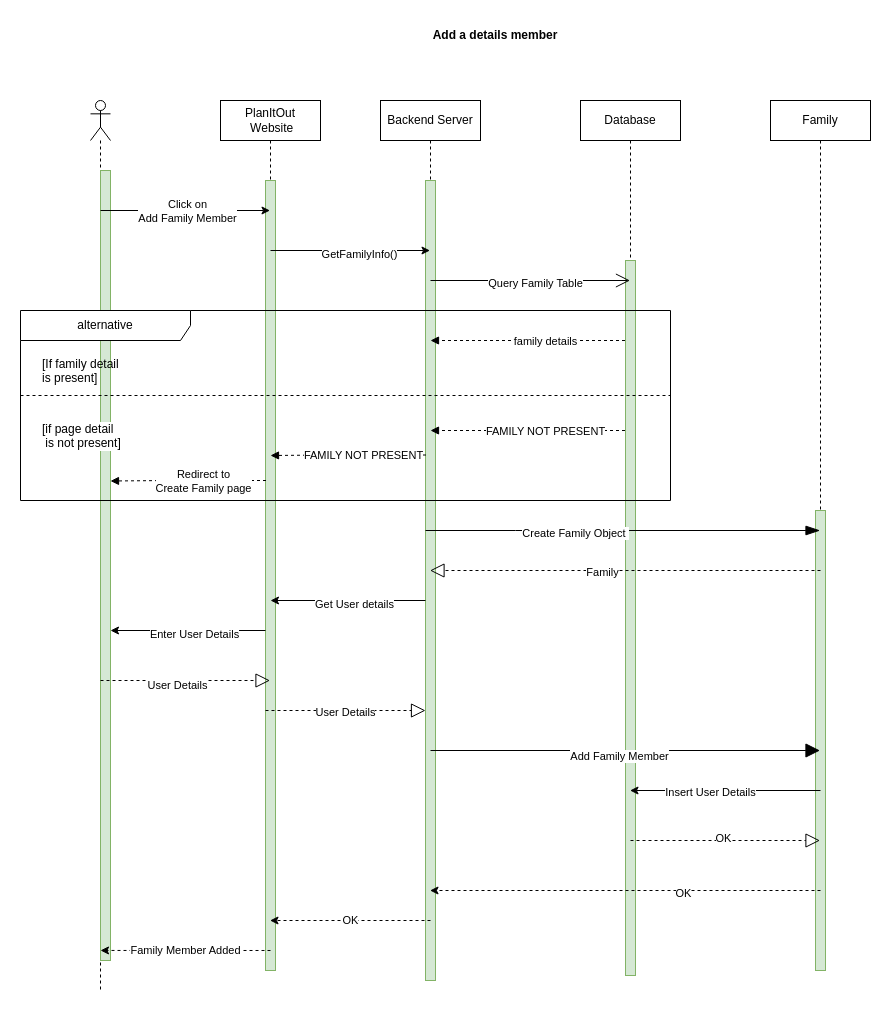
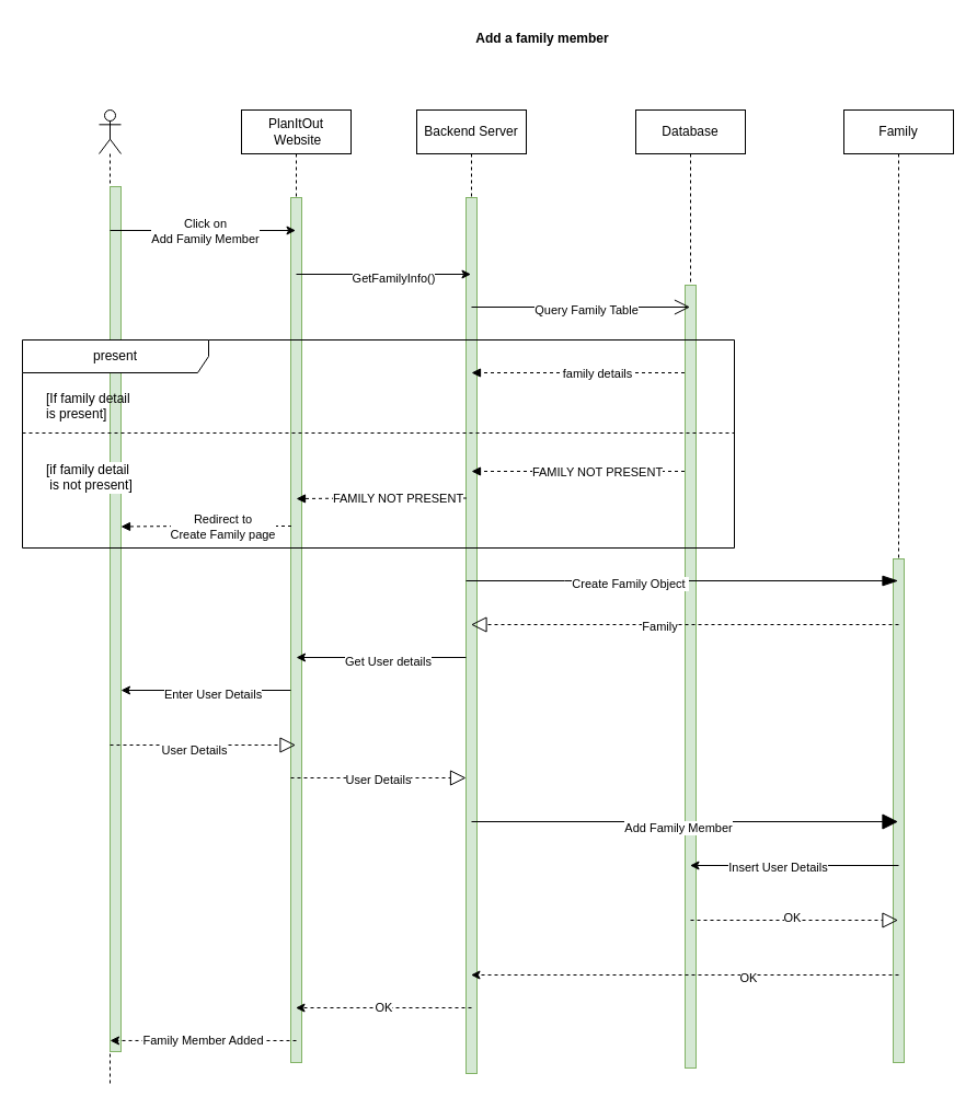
  <mxCell id="0" />
  <mxCell id="1" parent="0" />
  <mxCell id="2" value="" style="shape=umlLifeline;perimeter=lifelinePerimeter;whiteSpace=wrap;html=1;container=1;dropTarget=0;collapsible=0;recursiveResize=0;outlineConnect=0;portConstraint=eastwest;newEdgeStyle={&quot;curved&quot;:0,&quot;rounded&quot;:0};participant=umlActor;" vertex="1" parent="1"><mxGeometry x="90" y="100" width="20" height="890" as="geometry" /></mxCell>
  <mxCell id="3" value="" style="html=1;points=[[0,0,0,0,5],[0,1,0,0,-5],[1,0,0,0,5],[1,1,0,0,-5]];perimeter=orthogonalPerimeter;outlineConnect=0;targetShapes=umlLifeline;portConstraint=eastwest;newEdgeStyle={&quot;curved&quot;:0,&quot;rounded&quot;:0};fillColor=#d5e8d4;strokeColor=#82b366;" vertex="1" parent="2"><mxGeometry x="10" y="70" width="10" height="790" as="geometry" /></mxCell>
  <mxCell id="4" value="PlanItOut&lt;br&gt;&amp;nbsp;Website" style="shape=umlLifeline;perimeter=lifelinePerimeter;whiteSpace=wrap;html=1;container=1;dropTarget=0;collapsible=0;recursiveResize=0;outlineConnect=0;portConstraint=eastwest;newEdgeStyle={&quot;curved&quot;:0,&quot;rounded&quot;:0};" vertex="1" parent="1"><mxGeometry x="220" y="100" width="100" height="870" as="geometry" /></mxCell>
  <mxCell id="5" value="" style="html=1;points=[[0,0,0,0,5],[0,1,0,0,-5],[1,0,0,0,5],[1,1,0,0,-5]];perimeter=orthogonalPerimeter;outlineConnect=0;targetShapes=umlLifeline;portConstraint=eastwest;newEdgeStyle={&quot;curved&quot;:0,&quot;rounded&quot;:0};fillColor=#d5e8d4;strokeColor=#82b366;" vertex="1" parent="4"><mxGeometry x="45" y="80" width="10" height="790" as="geometry" /></mxCell>
  <mxCell id="6" value="Backend Server" style="shape=umlLifeline;perimeter=lifelinePerimeter;whiteSpace=wrap;html=1;container=1;dropTarget=0;collapsible=0;recursiveResize=0;outlineConnect=0;portConstraint=eastwest;newEdgeStyle={&quot;curved&quot;:0,&quot;rounded&quot;:0};" vertex="1" parent="1"><mxGeometry x="380" y="100" width="100" height="880" as="geometry" /></mxCell>
  <mxCell id="7" value="" style="html=1;points=[[0,0,0,0,5],[0,1,0,0,-5],[1,0,0,0,5],[1,1,0,0,-5]];perimeter=orthogonalPerimeter;outlineConnect=0;targetShapes=umlLifeline;portConstraint=eastwest;newEdgeStyle={&quot;curved&quot;:0,&quot;rounded&quot;:0};fillColor=#d5e8d4;strokeColor=#82b366;" vertex="1" parent="6"><mxGeometry x="45" y="80" width="10" height="800" as="geometry" /></mxCell>
  <mxCell id="8" value="Database" style="shape=umlLifeline;perimeter=lifelinePerimeter;whiteSpace=wrap;html=1;container=1;dropTarget=0;collapsible=0;recursiveResize=0;outlineConnect=0;portConstraint=eastwest;newEdgeStyle={&quot;curved&quot;:0,&quot;rounded&quot;:0};" vertex="1" parent="1"><mxGeometry x="580" y="100" width="100" height="875" as="geometry" /></mxCell>
  <mxCell id="9" value="" style="html=1;points=[[0,0,0,0,5],[0,1,0,0,-5],[1,0,0,0,5],[1,1,0,0,-5]];perimeter=orthogonalPerimeter;outlineConnect=0;targetShapes=umlLifeline;portConstraint=eastwest;newEdgeStyle={&quot;curved&quot;:0,&quot;rounded&quot;:0};fillColor=#d5e8d4;strokeColor=#82b366;" vertex="1" parent="8"><mxGeometry x="45" y="160" width="10" height="715" as="geometry" /></mxCell>
- <mxCell id="10" value="&lt;b&gt;Add a details member&lt;/b&gt;" style="text;html=1;align=center;verticalAlign=middle;whiteSpace=wrap;rounded=0;" vertex="1" parent="1"><mxGeometry x="400" y="20" width="190" height="30" as="geometry" /></mxCell>
+ <mxCell id="10" value="&lt;b&gt;Add a family member&lt;/b&gt;" style="text;html=1;align=center;verticalAlign=middle;whiteSpace=wrap;rounded=0;" vertex="1" parent="1"><mxGeometry x="400" y="20" width="190" height="30" as="geometry" /></mxCell>
  <mxCell id="11" value="" style="endArrow=classic;html=1;rounded=0;" edge="1" parent="1" target="4"><mxGeometry width="50" height="50" relative="1" as="geometry"><mxPoint x="100" y="210" as="sourcePoint" /><mxPoint x="150" y="160" as="targetPoint" /></mxGeometry></mxCell>
  <mxCell id="12" value="Click on &lt;br&gt;Add Family Member" style="edgeLabel;html=1;align=center;verticalAlign=middle;resizable=0;points=[];" vertex="1" connectable="0" parent="11"><mxGeometry x="0.017" relative="1" as="geometry"><mxPoint as="offset" /></mxGeometry></mxCell>
  <mxCell id="13" value="" style="endArrow=classic;html=1;rounded=0;" edge="1" parent="1" target="6"><mxGeometry width="50" height="50" relative="1" as="geometry"><mxPoint x="270" y="250" as="sourcePoint" /><mxPoint x="320" y="200" as="targetPoint" /></mxGeometry></mxCell>
  <mxCell id="14" value="GetFamilyInfo()" style="edgeLabel;html=1;align=center;verticalAlign=middle;resizable=0;points=[];" vertex="1" connectable="0" parent="13"><mxGeometry x="0.103" y="-3" relative="1" as="geometry"><mxPoint as="offset" /></mxGeometry></mxCell>
  <mxCell id="15" value="" style="endArrow=open;endFill=1;endSize=12;html=1;rounded=0;" edge="1" parent="1" target="8"><mxGeometry width="160" relative="1" as="geometry"><mxPoint x="430" y="280" as="sourcePoint" /><mxPoint x="590" y="280" as="targetPoint" /></mxGeometry></mxCell>
  <mxCell id="16" value="Query Family Table" style="edgeLabel;html=1;align=center;verticalAlign=middle;resizable=0;points=[];" vertex="1" connectable="0" parent="15"><mxGeometry x="0.043" y="-2" relative="1" as="geometry"><mxPoint as="offset" /></mxGeometry></mxCell>
- <mxCell id="17" value="alternative" style="shape=umlFrame;whiteSpace=wrap;html=1;pointerEvents=0;recursiveResize=0;container=1;collapsible=0;width=170;" vertex="1" parent="1"><mxGeometry x="20" y="310" width="650" height="190" as="geometry" /></mxCell>
+ <mxCell id="17" value="present" style="shape=umlFrame;whiteSpace=wrap;html=1;pointerEvents=0;recursiveResize=0;container=1;collapsible=0;width=170;" vertex="1" parent="1"><mxGeometry x="20" y="310" width="650" height="190" as="geometry" /></mxCell>
  <mxCell id="18" value="[If family detail &lt;br&gt;is present]" style="text;html=1;" vertex="1" parent="17"><mxGeometry width="100" height="20" relative="1" as="geometry"><mxPoint x="20" y="40" as="offset" /></mxGeometry></mxCell>
- <mxCell id="19" value="[if page detail&lt;br&gt;&amp;nbsp;is not present]" style="line;strokeWidth=1;dashed=1;labelPosition=center;verticalLabelPosition=bottom;align=left;verticalAlign=top;spacingLeft=20;spacingTop=15;html=1;whiteSpace=wrap;" vertex="1" parent="17"><mxGeometry y="80" width="650" height="10" as="geometry" /></mxCell>
+ <mxCell id="19" value="[if family detail&lt;br&gt;&amp;nbsp;is not present]" style="line;strokeWidth=1;dashed=1;labelPosition=center;verticalLabelPosition=bottom;align=left;verticalAlign=top;spacingLeft=20;spacingTop=15;html=1;whiteSpace=wrap;" vertex="1" parent="17"><mxGeometry y="80" width="650" height="10" as="geometry" /></mxCell>
  <mxCell id="20" value="" style="html=1;verticalAlign=bottom;labelBackgroundColor=none;endArrow=block;endFill=1;dashed=1;rounded=0;" edge="1" parent="17"><mxGeometry width="160" relative="1" as="geometry"><mxPoint x="604.5" y="30" as="sourcePoint" /><mxPoint x="410" y="30" as="targetPoint" /></mxGeometry></mxCell>
  <mxCell id="21" value="family details" style="edgeLabel;html=1;align=center;verticalAlign=middle;resizable=0;points=[];" vertex="1" connectable="0" parent="20"><mxGeometry x="-0.172" relative="1" as="geometry"><mxPoint x="1" as="offset" /></mxGeometry></mxCell>
  <mxCell id="22" value="" style="html=1;verticalAlign=bottom;labelBackgroundColor=none;endArrow=block;endFill=1;dashed=1;rounded=0;" edge="1" parent="17"><mxGeometry width="160" relative="1" as="geometry"><mxPoint x="604.5" y="120" as="sourcePoint" /><mxPoint x="410" y="120" as="targetPoint" /><Array as="points"><mxPoint x="510" y="120" /></Array></mxGeometry></mxCell>
  <mxCell id="23" value="FAMILY NOT PRESENT" style="edgeLabel;html=1;align=center;verticalAlign=middle;resizable=0;points=[];" vertex="1" connectable="0" parent="22"><mxGeometry x="-0.172" relative="1" as="geometry"><mxPoint x="1" as="offset" /></mxGeometry></mxCell>
  <mxCell id="24" value="" style="html=1;verticalAlign=bottom;labelBackgroundColor=none;endArrow=block;endFill=1;dashed=1;rounded=0;" edge="1" parent="17"><mxGeometry width="160" relative="1" as="geometry"><mxPoint x="405.5" y="144.5" as="sourcePoint" /><mxPoint x="250" y="145" as="targetPoint" /><Array as="points"><mxPoint x="311" y="144.5" /></Array></mxGeometry></mxCell>
  <mxCell id="25" value="FAMILY NOT PRESENT" style="edgeLabel;html=1;align=center;verticalAlign=middle;resizable=0;points=[];" vertex="1" connectable="0" parent="24"><mxGeometry x="-0.172" relative="1" as="geometry"><mxPoint x="1" as="offset" /></mxGeometry></mxCell>
  <mxCell id="26" value="" style="html=1;verticalAlign=bottom;labelBackgroundColor=none;endArrow=block;endFill=1;dashed=1;rounded=0;" edge="1" parent="17"><mxGeometry width="160" relative="1" as="geometry"><mxPoint x="245.5" y="170" as="sourcePoint" /><mxPoint x="90" y="170.5" as="targetPoint" /><Array as="points"><mxPoint x="151" y="170" /></Array></mxGeometry></mxCell>
  <mxCell id="27" value="Redirect to&lt;br&gt;Create Family page" style="edgeLabel;html=1;align=center;verticalAlign=middle;resizable=0;points=[];" vertex="1" connectable="0" parent="26"><mxGeometry x="-0.172" relative="1" as="geometry"><mxPoint x="1" as="offset" /></mxGeometry></mxCell>
  <mxCell id="28" value="Family" style="shape=umlLifeline;perimeter=lifelinePerimeter;whiteSpace=wrap;html=1;container=1;dropTarget=0;collapsible=0;recursiveResize=0;outlineConnect=0;portConstraint=eastwest;newEdgeStyle={&quot;curved&quot;:0,&quot;rounded&quot;:0};" vertex="1" parent="1"><mxGeometry x="770" y="100" width="100" height="870" as="geometry" /></mxCell>
  <mxCell id="29" value="" style="html=1;points=[[0,0,0,0,5],[0,1,0,0,-5],[1,0,0,0,5],[1,1,0,0,-5]];perimeter=orthogonalPerimeter;outlineConnect=0;targetShapes=umlLifeline;portConstraint=eastwest;newEdgeStyle={&quot;curved&quot;:0,&quot;rounded&quot;:0};fillColor=#d5e8d4;strokeColor=#82b366;" vertex="1" parent="28"><mxGeometry x="45" y="410" width="10" height="460" as="geometry" /></mxCell>
  <mxCell id="30" value="" style="endArrow=blockThin;endFill=1;endSize=12;html=1;rounded=0;" edge="1" parent="1" target="28"><mxGeometry width="160" relative="1" as="geometry"><mxPoint x="425" y="530" as="sourcePoint" /><mxPoint x="585" y="530" as="targetPoint" /><Array as="points"><mxPoint x="515" y="530" /></Array></mxGeometry></mxCell>
  <mxCell id="31" value="Create Family Object&amp;nbsp;" style="edgeLabel;html=1;align=center;verticalAlign=middle;resizable=0;points=[];" vertex="1" connectable="0" parent="30"><mxGeometry x="-0.245" y="-2" relative="1" as="geometry"><mxPoint as="offset" /></mxGeometry></mxCell>
  <mxCell id="32" value="" style="endArrow=block;dashed=1;endFill=0;endSize=12;html=1;rounded=0;" edge="1" parent="1" target="6"><mxGeometry width="160" relative="1" as="geometry"><mxPoint x="820" y="570" as="sourcePoint" /><mxPoint x="660" y="570" as="targetPoint" /></mxGeometry></mxCell>
  <mxCell id="33" value="Family" style="edgeLabel;html=1;align=center;verticalAlign=middle;resizable=0;points=[];" vertex="1" connectable="0" parent="32"><mxGeometry x="0.122" y="1" relative="1" as="geometry"><mxPoint as="offset" /></mxGeometry></mxCell>
  <mxCell id="34" value="" style="endArrow=classic;html=1;rounded=0;" edge="1" parent="1"><mxGeometry width="50" height="50" relative="1" as="geometry"><mxPoint x="425" y="600" as="sourcePoint" /><mxPoint x="270" y="600" as="targetPoint" /></mxGeometry></mxCell>
  <mxCell id="35" value="Get User details" style="edgeLabel;html=1;align=center;verticalAlign=middle;resizable=0;points=[];" vertex="1" connectable="0" parent="34"><mxGeometry x="-0.074" y="3" relative="1" as="geometry"><mxPoint as="offset" /></mxGeometry></mxCell>
  <mxCell id="36" value="" style="endArrow=classic;html=1;rounded=0;" edge="1" parent="1"><mxGeometry width="50" height="50" relative="1" as="geometry"><mxPoint x="265" y="630" as="sourcePoint" /><mxPoint x="110" y="630" as="targetPoint" /></mxGeometry></mxCell>
  <mxCell id="37" value="Enter User Details" style="edgeLabel;html=1;align=center;verticalAlign=middle;resizable=0;points=[];" vertex="1" connectable="0" parent="36"><mxGeometry x="-0.074" y="3" relative="1" as="geometry"><mxPoint as="offset" /></mxGeometry></mxCell>
  <mxCell id="38" value="" style="endArrow=block;dashed=1;endFill=0;endSize=12;html=1;rounded=0;" edge="1" parent="1" target="4"><mxGeometry width="160" relative="1" as="geometry"><mxPoint x="100" y="680" as="sourcePoint" /><mxPoint x="260" y="680" as="targetPoint" /></mxGeometry></mxCell>
  <mxCell id="39" value="User Details" style="edgeLabel;html=1;align=center;verticalAlign=middle;resizable=0;points=[];" vertex="1" connectable="0" parent="38"><mxGeometry x="-0.103" y="-4" relative="1" as="geometry"><mxPoint as="offset" /></mxGeometry></mxCell>
  <mxCell id="40" value="" style="endArrow=block;dashed=1;endFill=0;endSize=12;html=1;rounded=0;" edge="1" parent="1"><mxGeometry width="160" relative="1" as="geometry"><mxPoint x="265" y="710" as="sourcePoint" /><mxPoint x="425" y="710" as="targetPoint" /></mxGeometry></mxCell>
  <mxCell id="41" value="User Details" style="edgeLabel;html=1;align=center;verticalAlign=middle;resizable=0;points=[];" vertex="1" connectable="0" parent="40"><mxGeometry x="-0.013" y="-1" relative="1" as="geometry"><mxPoint as="offset" /></mxGeometry></mxCell>
  <mxCell id="42" value="" style="endArrow=block;endFill=1;endSize=12;html=1;rounded=0;" edge="1" parent="1" target="28"><mxGeometry width="160" relative="1" as="geometry"><mxPoint x="430" y="750" as="sourcePoint" /><mxPoint x="590" y="750" as="targetPoint" /></mxGeometry></mxCell>
  <mxCell id="43" value="Add Family Member" style="edgeLabel;html=1;align=center;verticalAlign=middle;resizable=0;points=[];" vertex="1" connectable="0" parent="42"><mxGeometry x="-0.035" y="-5" relative="1" as="geometry"><mxPoint as="offset" /></mxGeometry></mxCell>
  <mxCell id="44" value="" style="endArrow=classic;html=1;rounded=0;" edge="1" parent="1" target="8"><mxGeometry width="50" height="50" relative="1" as="geometry"><mxPoint x="820" y="790" as="sourcePoint" /><mxPoint x="710" y="790" as="targetPoint" /></mxGeometry></mxCell>
  <mxCell id="45" value="Insert User Details" style="edgeLabel;html=1;align=center;verticalAlign=middle;resizable=0;points=[];" vertex="1" connectable="0" parent="44"><mxGeometry x="0.165" y="1" relative="1" as="geometry"><mxPoint as="offset" /></mxGeometry></mxCell>
  <mxCell id="46" value="" style="endArrow=block;dashed=1;endFill=0;endSize=12;html=1;rounded=0;" edge="1" parent="1" target="28"><mxGeometry width="160" relative="1" as="geometry"><mxPoint x="630" y="840" as="sourcePoint" /><mxPoint x="790" y="840" as="targetPoint" /></mxGeometry></mxCell>
  <mxCell id="47" value="OK" style="edgeLabel;html=1;align=center;verticalAlign=middle;resizable=0;points=[];" vertex="1" connectable="0" parent="46"><mxGeometry x="-0.029" y="3" relative="1" as="geometry"><mxPoint as="offset" /></mxGeometry></mxCell>
  <mxCell id="48" value="" style="endArrow=classic;html=1;rounded=0;dashed=1;" edge="1" parent="1" target="6"><mxGeometry width="50" height="50" relative="1" as="geometry"><mxPoint x="820" y="890" as="sourcePoint" /><mxPoint x="710" y="890" as="targetPoint" /></mxGeometry></mxCell>
  <mxCell id="49" value="OK" style="edgeLabel;html=1;align=center;verticalAlign=middle;resizable=0;points=[];" vertex="1" connectable="0" parent="48"><mxGeometry x="-0.293" y="2" relative="1" as="geometry"><mxPoint as="offset" /></mxGeometry></mxCell>
  <mxCell id="50" value="OK" style="endArrow=classic;html=1;rounded=0;dashed=1;" edge="1" parent="1" target="4"><mxGeometry width="50" height="50" relative="1" as="geometry"><mxPoint x="430" y="920" as="sourcePoint" /><mxPoint x="40" y="920" as="targetPoint" /></mxGeometry></mxCell>
  <mxCell id="51" value="Family Member Added" style="endArrow=classic;html=1;rounded=0;dashed=1;entryX=0.5;entryY=0.955;entryDx=0;entryDy=0;entryPerimeter=0;" edge="1" parent="1" target="2"><mxGeometry width="50" height="50" relative="1" as="geometry"><mxPoint x="270" y="950" as="sourcePoint" /><mxPoint x="110" y="950" as="targetPoint" /></mxGeometry></mxCell>
